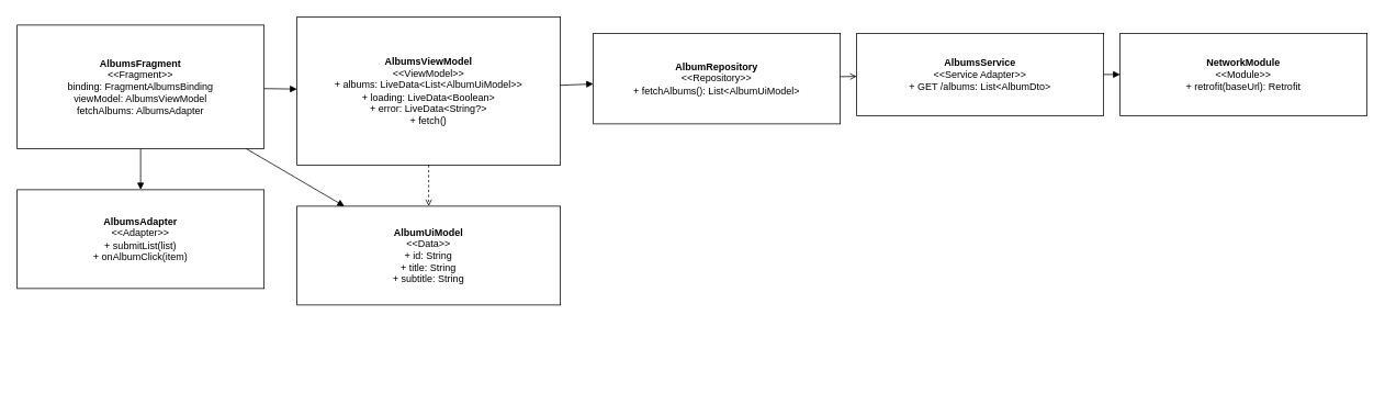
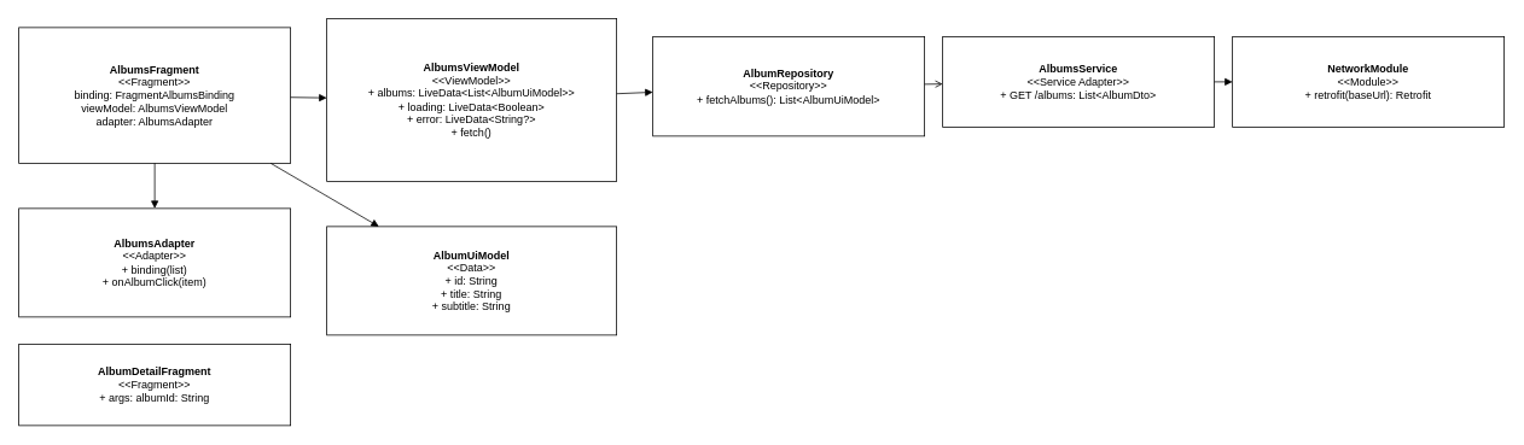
  <mxCell id="0" />
  <mxCell id="1" parent="0" />
- <mxCell id="2" value="&lt;b&gt;AlbumsFragment&lt;/b&gt;&lt;br/&gt;&amp;lt;&amp;lt;Fragment&amp;gt;&amp;gt;&lt;br/&gt;binding: FragmentAlbumsBinding&lt;br/&gt;viewModel: AlbumsViewModel&lt;br/&gt;fetchAlbums: AlbumsAdapter" style="rounded=0;whiteSpace=wrap;html=1;strokeColor=#000000;fillColor=#FFFFFF;fontColor=#000000;" vertex="1" parent="1"><mxGeometry x="20" y="30" width="300" height="150" as="geometry" /></mxCell>
+ <mxCell id="2" value="&lt;b&gt;AlbumsFragment&lt;/b&gt;&lt;br/&gt;&amp;lt;&amp;lt;Fragment&amp;gt;&amp;gt;&lt;br/&gt;binding: FragmentAlbumsBinding&lt;br/&gt;viewModel: AlbumsViewModel&lt;br/&gt;adapter: AlbumsAdapter" style="rounded=0;whiteSpace=wrap;html=1;strokeColor=#000000;fillColor=#FFFFFF;fontColor=#000000;" vertex="1" parent="1"><mxGeometry x="20" y="30" width="300" height="150" as="geometry" /></mxCell>
  <mxCell id="3" value="&lt;b&gt;AlbumsViewModel&lt;/b&gt;&lt;br/&gt;&amp;lt;&amp;lt;ViewModel&amp;gt;&amp;gt;&lt;br/&gt;+ albums: LiveData&amp;lt;List&amp;lt;AlbumUiModel&amp;gt;&amp;gt;&lt;br/&gt;+ loading: LiveData&amp;lt;Boolean&amp;gt;&lt;br/&gt;+ error: LiveData&amp;lt;String?&amp;gt;&lt;br/&gt;+ fetch()" style="rounded=0;whiteSpace=wrap;html=1;strokeColor=#000000;fillColor=#FFFFFF;fontColor=#000000;" vertex="1" parent="1"><mxGeometry x="360" y="20" width="320" height="180" as="geometry" /></mxCell>
  <mxCell id="4" value="&lt;b&gt;AlbumRepository&lt;/b&gt;&lt;br/&gt;&amp;lt;&amp;lt;Repository&amp;gt;&amp;gt;&lt;br/&gt;+ fetchAlbums(): List&amp;lt;AlbumUiModel&amp;gt;" style="rounded=0;whiteSpace=wrap;html=1;strokeColor=#000000;fillColor=#FFFFFF;fontColor=#000000;" vertex="1" parent="1"><mxGeometry x="720" y="40" width="300" height="110" as="geometry" /></mxCell>
  <mxCell id="5" value="&lt;b&gt;AlbumsService&lt;/b&gt;&lt;br/&gt;&amp;lt;&amp;lt;Service Adapter&amp;gt;&amp;gt;&lt;br/&gt;+ GET /albums: List&amp;lt;AlbumDto&amp;gt;" style="rounded=0;whiteSpace=wrap;html=1;strokeColor=#000000;fillColor=#FFFFFF;fontColor=#000000;" vertex="1" parent="1"><mxGeometry x="1040" y="40" width="300" height="100" as="geometry" /></mxCell>
  <mxCell id="6" value="&lt;b&gt;NetworkModule&lt;/b&gt;&lt;br/&gt;&amp;lt;&amp;lt;Module&amp;gt;&amp;gt;&lt;br/&gt;+ retrofit(baseUrl): Retrofit" style="rounded=0;whiteSpace=wrap;html=1;strokeColor=#000000;fillColor=#FFFFFF;fontColor=#000000;" vertex="1" parent="1"><mxGeometry x="1360" y="40" width="300" height="100" as="geometry" /></mxCell>
- <mxCell id="7" value="&lt;b&gt;AlbumsAdapter&lt;/b&gt;&lt;br/&gt;&amp;lt;&amp;lt;Adapter&amp;gt;&amp;gt;&lt;br/&gt;+ submitList(list)&lt;br/&gt;+ onAlbumClick(item)" style="rounded=0;whiteSpace=wrap;html=1;strokeColor=#000000;fillColor=#FFFFFF;fontColor=#000000;" vertex="1" parent="1"><mxGeometry x="20" y="230" width="300" height="120" as="geometry" /></mxCell>
+ <mxCell id="7" value="&lt;b&gt;AlbumsAdapter&lt;/b&gt;&lt;br/&gt;&amp;lt;&amp;lt;Adapter&amp;gt;&amp;gt;&lt;br/&gt;+ binding(list)&lt;br/&gt;+ onAlbumClick(item)" style="rounded=0;whiteSpace=wrap;html=1;strokeColor=#000000;fillColor=#FFFFFF;fontColor=#000000;" vertex="1" parent="1"><mxGeometry x="20" y="230" width="300" height="120" as="geometry" /></mxCell>
  <mxCell id="8" value="&lt;b&gt;AlbumUiModel&lt;/b&gt;&lt;br/&gt;&amp;lt;&amp;lt;Data&amp;gt;&amp;gt;&lt;br/&gt;+ id: String&lt;br/&gt;+ title: String&lt;br/&gt;+ subtitle: String" style="rounded=0;whiteSpace=wrap;html=1;strokeColor=#000000;fillColor=#FFFFFF;fontColor=#000000;" vertex="1" parent="1"><mxGeometry x="360" y="250" width="320" height="120" as="geometry" /></mxCell>
+ <mxCell id="9" value="&lt;b&gt;AlbumDetailFragment&lt;/b&gt;&lt;br/&gt;&amp;lt;&amp;lt;Fragment&amp;gt;&amp;gt;&lt;br/&gt;+ args: albumId: String" style="rounded=0;whiteSpace=wrap;html=1;strokeColor=#000000;fillColor=#FFFFFF;fontColor=#000000;" vertex="1" parent="1"><mxGeometry x="20" y="380" width="300" height="90" as="geometry" /></mxCell>
  <mxCell id="10" edge="1" source="2" target="3" style="endArrow=block;strokeColor=#000000;" parent="1"><mxGeometry relative="1" as="geometry" /></mxCell>
  <mxCell id="11" edge="1" source="3" target="4" style="endArrow=block;strokeColor=#000000;" parent="1"><mxGeometry relative="1" as="geometry" /></mxCell>
  <mxCell id="12" edge="1" source="4" target="5" style="endArrow=open;strokeColor=#000000;" parent="1"><mxGeometry relative="1" as="geometry" /></mxCell>
  <mxCell id="13" edge="1" source="5" target="6" style="endArrow=block;strokeColor=#000000;" parent="1"><mxGeometry relative="1" as="geometry" /></mxCell>
  <mxCell id="14" edge="1" source="2" target="7" style="endArrow=block;strokeColor=#000000;" parent="1"><mxGeometry relative="1" as="geometry" /></mxCell>
- <mxCell id="15" edge="1" source="3" target="8" style="endArrow=open;dashed=1;strokeColor=#000000;" parent="1"><mxGeometry relative="1" as="geometry" /></mxCell>
  <mxCell id="16" edge="1" source="2" target="8" style="endArrow=block;strokeColor=#000000;" parent="1"><mxGeometry relative="1" as="geometry" /></mxCell>
